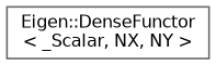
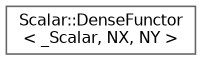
  digraph {
    rankdir=LR
-   n1 [color=grey40 fillcolor=white fontname=Helvetica fontsize=10 height=0.2 label="Eigen::DenseFunctor\l\< _Scalar, NX, NY \>" shape=box style=filled width=0.4]
+   n1 [color=grey40 fillcolor=white fontname=Helvetica fontsize=10 height=0.2 label="Scalar::DenseFunctor\l\< _Scalar, NX, NY \>" shape=box style=filled width=0.4]
  }
